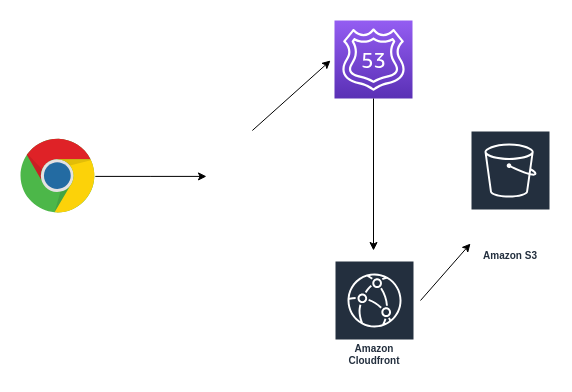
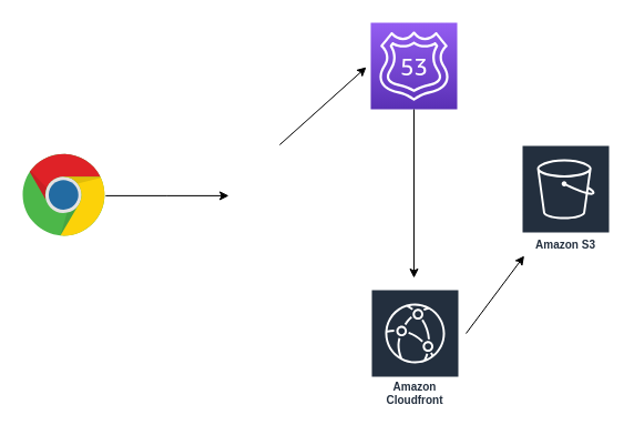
  <mxCell id="0" />
  <mxCell id="1" parent="0" />
  <mxCell id="2" value="" style="points=[[0,0,0],[0.25,0,0],[0.5,0,0],[0.75,0,0],[1,0,0],[0,1,0],[0.25,1,0],[0.5,1,0],[0.75,1,0],[1,1,0],[0,0.25,0],[0,0.5,0],[0,0.75,0],[1,0.25,0],[1,0.5,0],[1,0.75,0]];outlineConnect=0;fontColor=#232F3E;gradientColor=#945DF2;gradientDirection=north;fillColor=#5A30B5;strokeColor=#ffffff;dashed=0;verticalLabelPosition=bottom;verticalAlign=top;align=center;html=1;fontSize=12;fontStyle=0;aspect=fixed;shape=mxgraph.aws4.resourceIcon;resIcon=mxgraph.aws4.route_53;" vertex="1" parent="1"><mxGeometry x="334" y="20" width="78" height="78" as="geometry" /></mxCell>
- <mxCell id="3" value="Amazon S3" style="outlineConnect=0;fontColor=#232F3E;gradientColor=none;strokeColor=#ffffff;fillColor=#232F3E;dashed=0;verticalLabelPosition=middle;verticalAlign=bottom;align=center;html=1;whiteSpace=wrap;fontSize=10;fontStyle=1;spacing=3;shape=mxgraph.aws4.productIcon;prIcon=mxgraph.aws4.s3;" vertex="1" parent="1"><mxGeometry x="470" y="130" width="80" height="135" as="geometry" /></mxCell>
+ <mxCell id="3" value="Amazon S3" style="outlineConnect=0;fontColor=#232F3E;gradientColor=none;strokeColor=#ffffff;fillColor=#232F3E;dashed=0;verticalLabelPosition=middle;verticalAlign=bottom;align=center;html=1;whiteSpace=wrap;fontSize=10;fontStyle=1;spacing=3;shape=mxgraph.aws4.productIcon;prIcon=mxgraph.aws4.s3;" vertex="1" parent="1"><mxGeometry x="470" y="130" width="80" height="100" as="geometry" /></mxCell>
  <mxCell id="4" style="edgeStyle=orthogonalEdgeStyle;rounded=0;orthogonalLoop=1;jettySize=auto;html=1;" edge="1" parent="1" source="5" target="7"><mxGeometry relative="1" as="geometry" /></mxCell>
  <mxCell id="5" value="" style="dashed=0;outlineConnect=0;html=1;align=center;labelPosition=center;verticalLabelPosition=bottom;verticalAlign=top;shape=mxgraph.weblogos.chrome" vertex="1" parent="1"><mxGeometry x="20" y="138.15" width="74.8" height="75.4" as="geometry" /></mxCell>
  <mxCell id="6" value="Amazon Cloudfront" style="outlineConnect=0;fontColor=#232F3E;gradientColor=none;strokeColor=#ffffff;fillColor=#232F3E;dashed=0;verticalLabelPosition=middle;verticalAlign=bottom;align=center;html=1;whiteSpace=wrap;fontSize=10;fontStyle=1;spacing=3;shape=mxgraph.aws4.productIcon;prIcon=mxgraph.aws4.cloudfront;" vertex="1" parent="1"><mxGeometry x="334" y="260" width="80" height="110" as="geometry" /></mxCell>
  <mxCell id="7" value="" style="shape=image;html=1;verticalAlign=top;verticalLabelPosition=bottom;labelBackgroundColor=#ffffff;imageAspect=0;aspect=fixed;image=https://cdn0.iconfinder.com/data/icons/logos-brands-in-colors/128/react-128.png" vertex="1" parent="1"><mxGeometry x="206" y="130" width="91.7" height="91.7" as="geometry" /></mxCell>
  <mxCell id="8" value="" style="endArrow=classic;html=1;exitX=0.5;exitY=0;exitDx=0;exitDy=0;" edge="1" parent="1" source="7"><mxGeometry width="50" height="50" relative="1" as="geometry"><mxPoint x="310" y="170" as="sourcePoint" /><mxPoint x="330" y="60" as="targetPoint" /></mxGeometry></mxCell>
  <mxCell id="9" value="" style="endArrow=classic;html=1;exitX=0.5;exitY=1;exitDx=0;exitDy=0;exitPerimeter=0;" edge="1" parent="1" source="2"><mxGeometry width="50" height="50" relative="1" as="geometry"><mxPoint x="310" y="170" as="sourcePoint" /><mxPoint x="373" y="250" as="targetPoint" /></mxGeometry></mxCell>
  <mxCell id="10" value="" style="endArrow=classic;html=1;" edge="1" parent="1" target="3"><mxGeometry width="50" height="50" relative="1" as="geometry"><mxPoint x="420" y="300" as="sourcePoint" /><mxPoint x="510" y="250" as="targetPoint" /></mxGeometry></mxCell>
